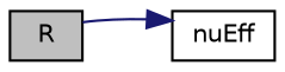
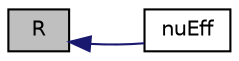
  digraph {
    rankdir=LR
    node [color=black fontname=Helvetica fontsize=10 shape=record]
    n1 [fillcolor=grey75 fontcolor=black height=0.2 label=R style=filled width=0.4]
    n2 [height=0.2 label=nuEff width=0.4]
-   n2 -> n1 [color=midnightblue dir=back fontname=Helvetica fontsize=10 labelfontname=Helvetica labelfontsize=10 style=solid]
+   n1 -> n2 [color=midnightblue dir=back fontname=Helvetica fontsize=10 labelfontname=Helvetica labelfontsize=10 style=solid]
  }
